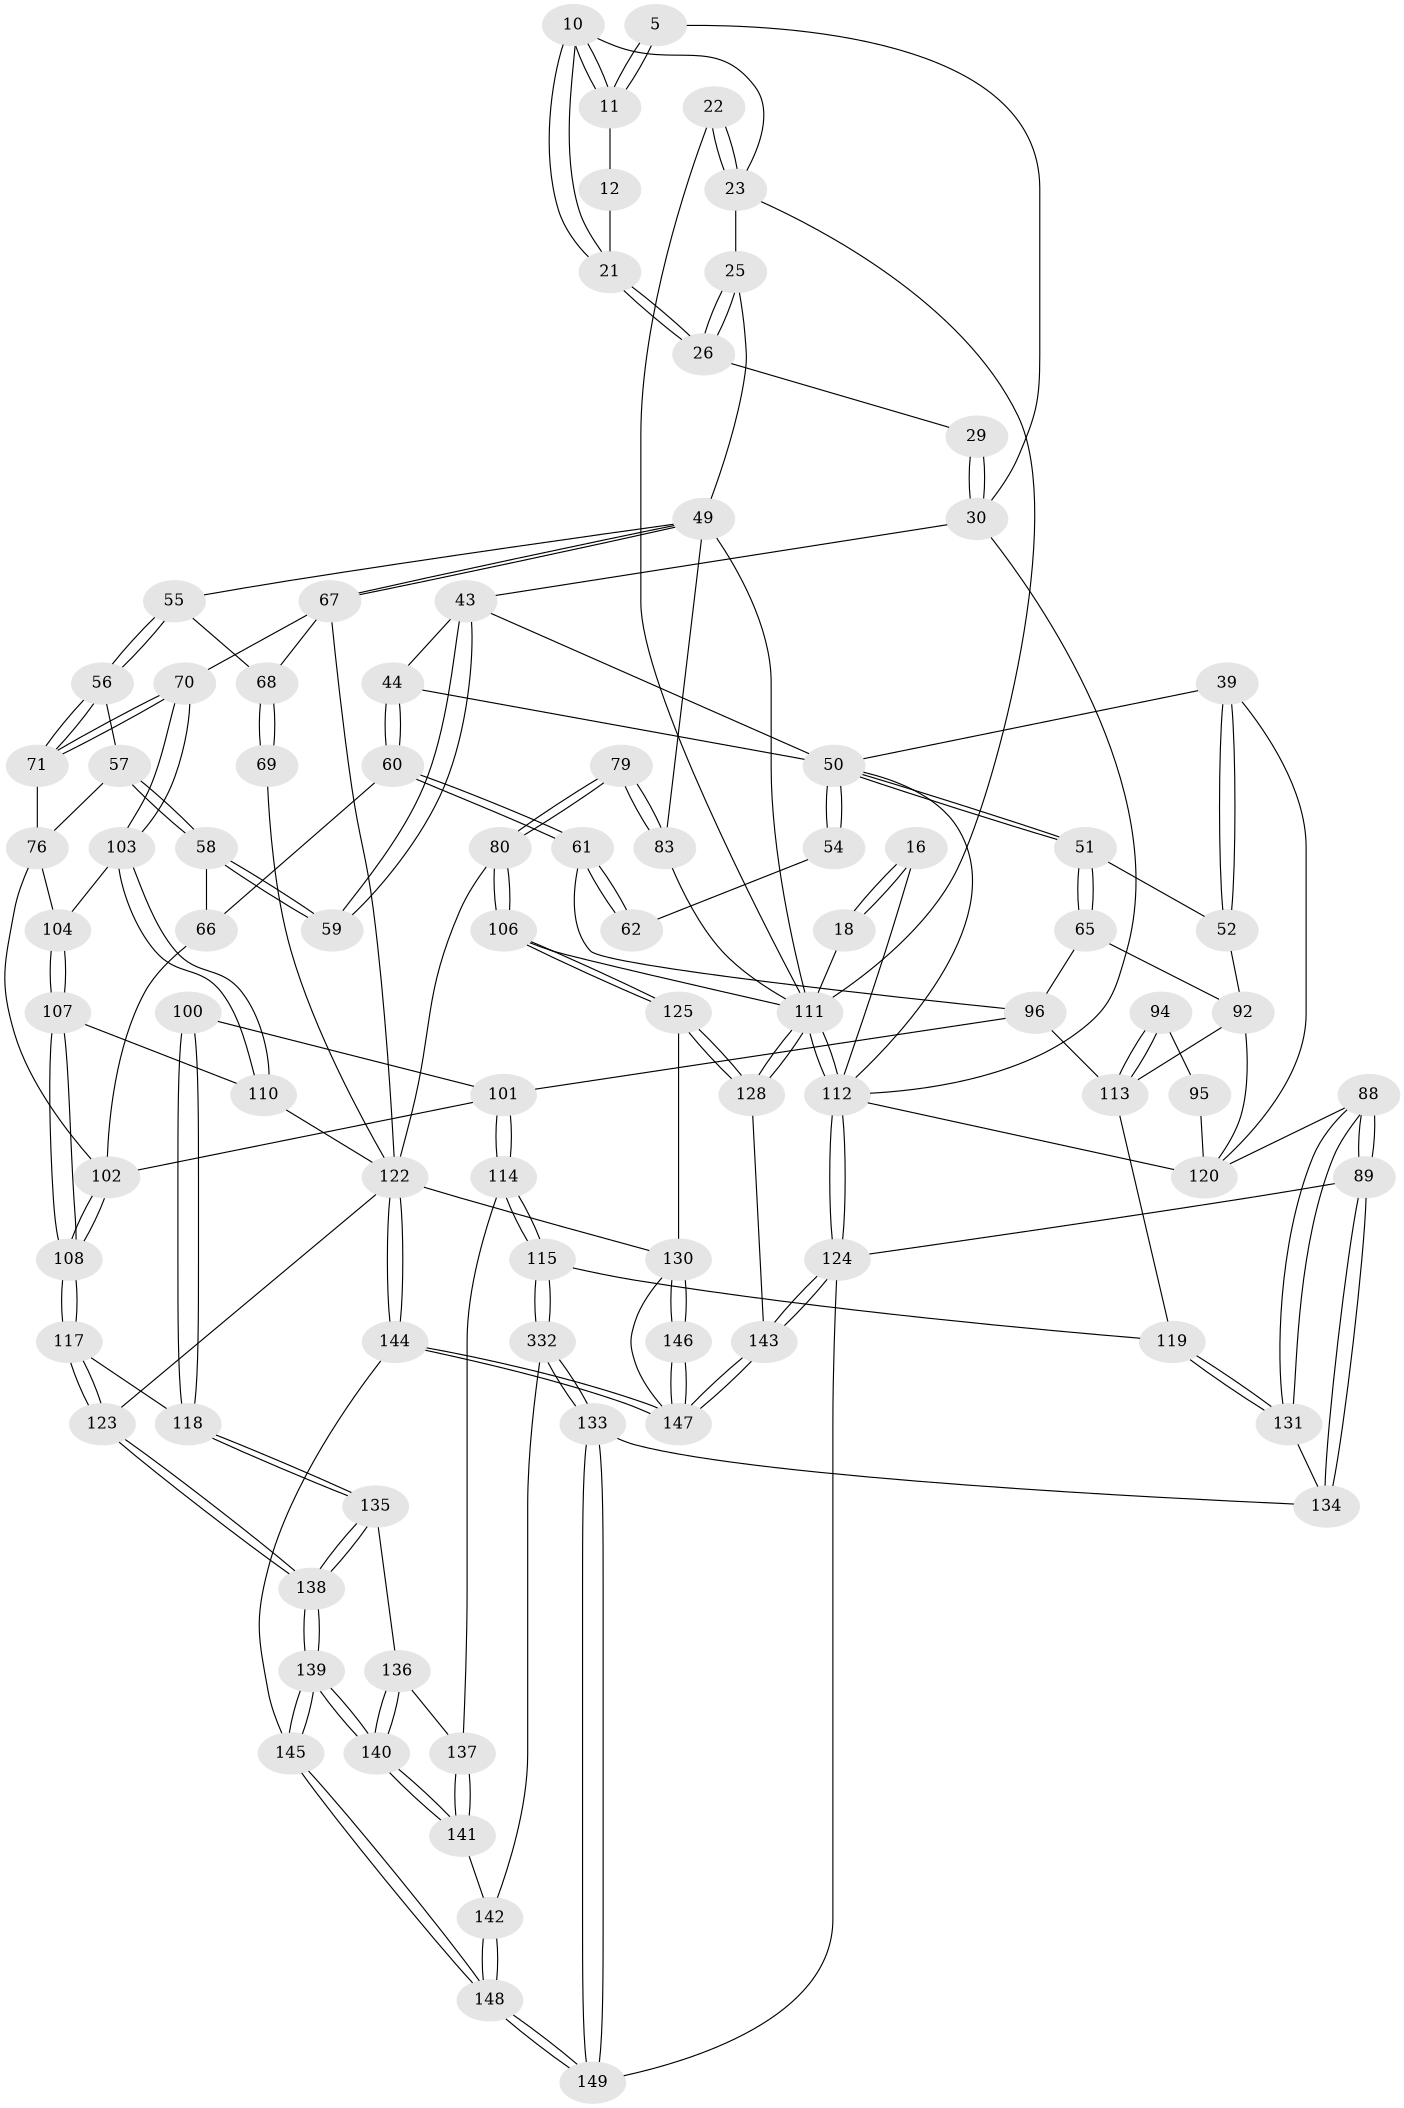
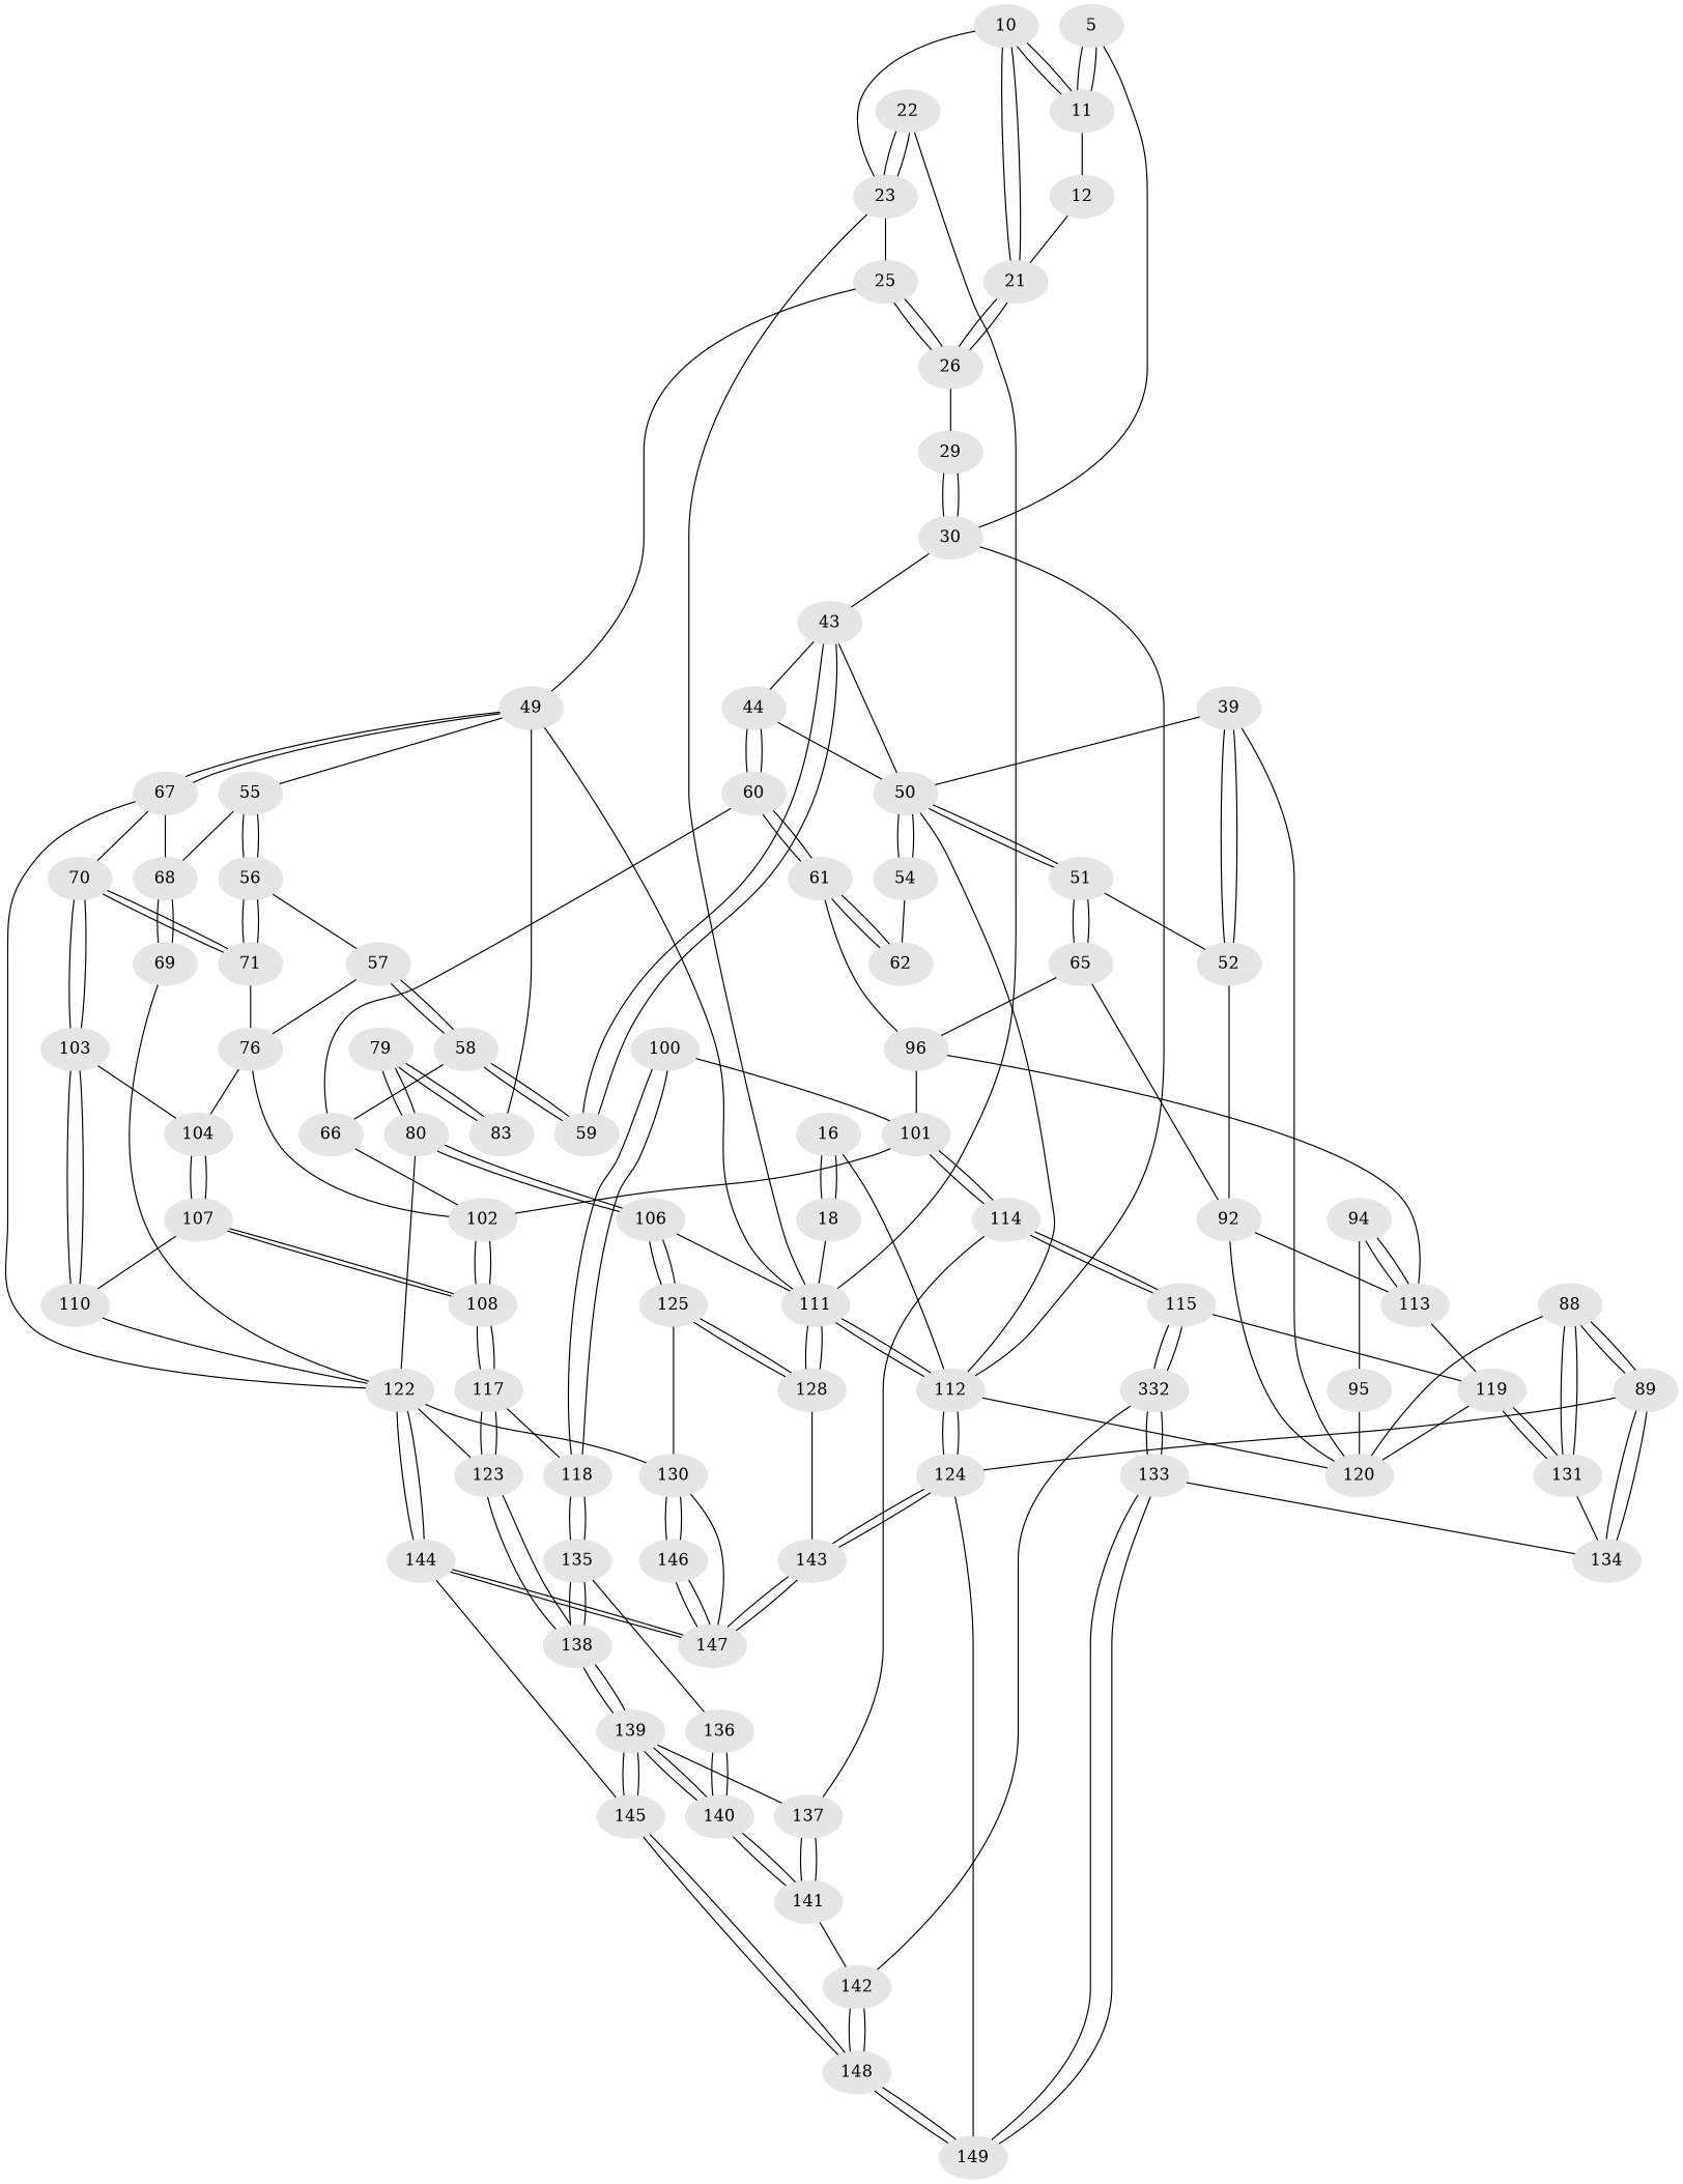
  graph {
    node [color=gray90 style=filled]
    5
    11
    30 [super="+27+14+13"]
    12
    112 [super="+33+28"]
    43 [super="+42"]
    10
    21
    23 [super="+9+8"]
    26
    111 [super="+105+84"]
    25 [super="+24"]
    18 [super="+15"]
    16
    120 [super="+87+86"]
    124 [super="+90"]
    128
    29
    22
    49 [super="+46+47"]
    55
    67
    83 [super="+78+48"]
    50 [super="+45"]
    44
    59
    39
    52
    51
    54 [super="+53"]
    92 [super="+91"]
    60
    66
    61
    56
    68
    122 [super="+121"]
    70
    65
    62
    96 [super="+64+63"]
    113 [super="+97+93"]
    57
    71
    69
    58
    76 [super="+75"]
    102 [super="+77"]
    104
    101 [super="+99"]
    108
    123
    130 [super="+127"]
    144
    103
    110
    107
    79
    80
    106
    125
    88
    89
    131
    134
    143 [super="+129"]
    149
    119 [super="+116"]
    94
    95
    114
    100
    118
    135
    115
    137
    117
    n78 [label=332]
    141
    133
    142
    138
    136
    146
    147
    145
    139
    148
    140
    5 -- 11
    5 -- 11
    5 -- 30
    11 -- 12
    30 -- 112 [weight=2]
    30 -- 43
    12 -- 21
    112 -- 120
    112 -- 124 [weight=3]
    112 -- 124
    43 -- 50
    43 -- 44
    43 -- 59 [weight=2]
    43 -- 59
    10 -- 11
    10 -- 11
    10 -- 21
    10 -- 21
    10 -- 23
    21 -- 26
    21 -- 26
    23 -- 111
    23 -- 25
    26 -- 29
    111 -- 112 [weight=3]
    111 -- 112
    111 -- 128
    111 -- 128
    25 -- 26
    25 -- 26
    25 -- 49 [weight=2]
    18 -- 111 [weight=2]
    16 -- 112
    16 -- 18 [weight=2]
    16 -- 18
    124 -- 143
    124 -- 143
    124 -- 149
    128 -- 143
    29 -- 30 [weight=2]
    29 -- 30
    22 -- 23 [weight=2]
    22 -- 23
    22 -- 111
    49 -- 111
    49 -- 55
    49 -- 67
    49 -- 67
    49 -- 83
    55 -- 56
    55 -- 56
    55 -- 68
    67 -- 68
    67 -- 122
    67 -- 70
-   83 -- 111 [weight=2]
    50 -- 112
    50 -- 51
    50 -- 51
    50 -- 54 [weight=2]
    50 -- 54
    44 -- 50
    44 -- 60
    44 -- 60
    39 -- 120
    39 -- 50
    39 -- 52
    39 -- 52
    52 -- 92
    51 -- 52
    51 -- 65
    51 -- 65
    54 -- 62 [weight=2]
    92 -- 120
    92 -- 113
    60 -- 66
    60 -- 61
    60 -- 61
    66 -- 102
    61 -- 62
    61 -- 62
    61 -- 96
    56 -- 57
    56 -- 71
    56 -- 71
    68 -- 69
    68 -- 69
    122 -- 123
    122 -- 130
    122 -- 144
    122 -- 144
    70 -- 71
    70 -- 71
    70 -- 103
    70 -- 103
    65 -- 92
    65 -- 96
    96 -- 113
    96 -- 101 [weight=2]
    113 -- 119
    57 -- 58
    57 -- 58
    57 -- 76
    71 -- 76
    69 -- 122
    58 -- 59
    58 -- 59
    58 -- 66
    76 -- 102
    76 -- 104
    102 -- 108
    102 -- 108
    104 -- 107
    104 -- 107
    101 -- 102 [weight=2]
    101 -- 114
    101 -- 114
    108 -- 117
    108 -- 117
    123 -- 138
    123 -- 138
    130 -- 146 [weight=2]
    130 -- 146
    130 -- 147
    144 -- 147
    144 -- 147
    144 -- 145
    103 -- 104
    103 -- 110
    103 -- 110
    110 -- 122
    107 -- 108
    107 -- 108
    107 -- 110
    79 -- 83 [weight=2]
    79 -- 83
    79 -- 80
    79 -- 80
    80 -- 122
    80 -- 106
    80 -- 106
    106 -- 111
    106 -- 125
    106 -- 125
    125 -- 128
    125 -- 128
    125 -- 130
    88 -- 120
    88 -- 89
    88 -- 89
    88 -- 131
    88 -- 131
    89 -- 124
    89 -- 134
    89 -- 134
    131 -- 134
    143 -- 147
    143 -- 147
+   119 -- 120
    119 -- 131
    119 -- 131
    94 -- 113 [weight=2]
    94 -- 113
    94 -- 95
    95 -- 120 [weight=2]
    114 -- 115
    114 -- 115
    114 -- 137
    100 -- 101 [weight=2]
    100 -- 118
    100 -- 118
    118 -- 135
    118 -- 135
    135 -- 138
    135 -- 138
    135 -- 136
    115 -- 119
    115 -- n78
    115 -- n78
    137 -- 141
    137 -- 141
    117 -- 123
    117 -- 123
    117 -- 118
    n78 -- 133
    n78 -- 133
    n78 -- 142
    141 -- 142
    133 -- 134
    133 -- 149
    133 -- 149
    142 -- 148
    142 -- 148
    138 -- 139
    138 -- 139
-   136 -- 137
+   139 -- 137
    136 -- 140
    136 -- 140
    146 -- 147
    146 -- 147
    145 -- 148
    145 -- 148
    139 -- 145
    139 -- 145
    139 -- 140
    139 -- 140
    148 -- 149
    148 -- 149
    140 -- 141
    140 -- 141
  }
